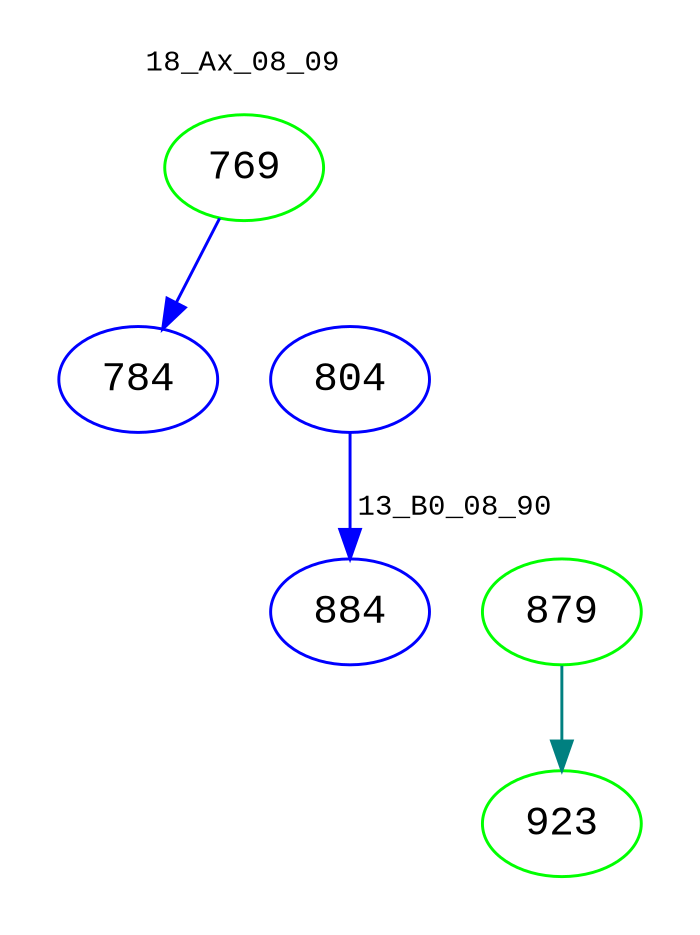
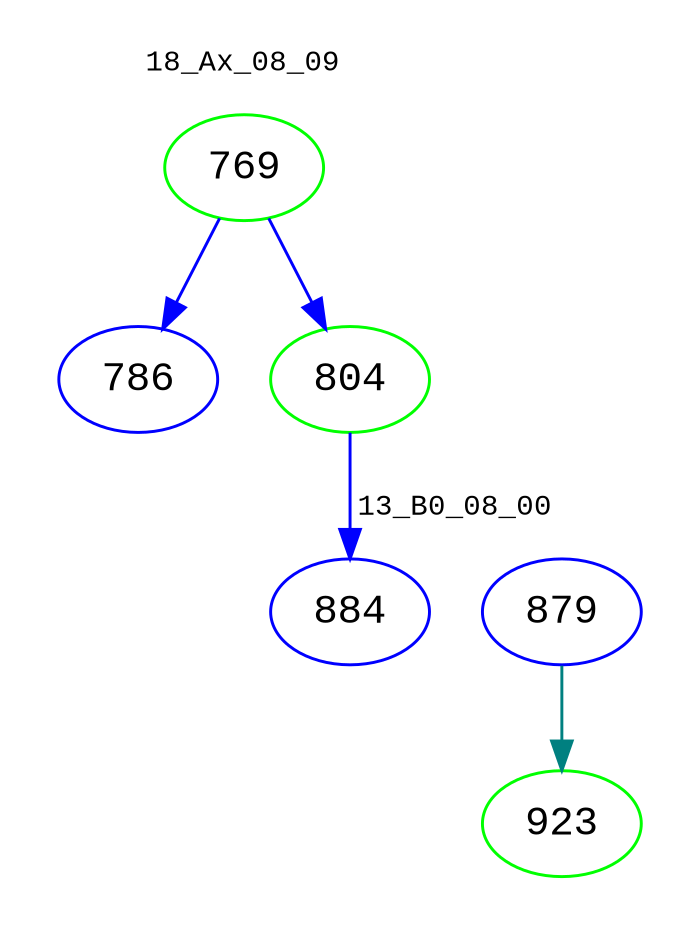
  digraph {
    fontname="Liberation Mono"
    node [color=green fontname="Liberation Mono"]
    edge [color=blue fontname="Liberation Mono"]
    n1 [label=769]
-   n2 [color=blue label=784]
-   n3 [color=blue label=804]
-   n4 [label=879]
+   n2 [color=blue label=786]
+   n3 [label=804]
+   n4 [color=blue label=879]
    n5 [color=blue label=884]
    n6 [label=923]
    subgraph cluster_1 {
      color=white
      fontsize=10
      label="18_Ax_08_09"
      n1
      n2
      n3
    }
    subgraph cluster_2 {
      color=white
      fontsize=10
-     label="13_B0_08_90"
+     label="13_B0_08_00"
      n4
      n5
      n6
    }
    n1 -> n2
+   n1 -> n3
    n3 -> n5
    n4 -> n6 [color=teal]
  }
